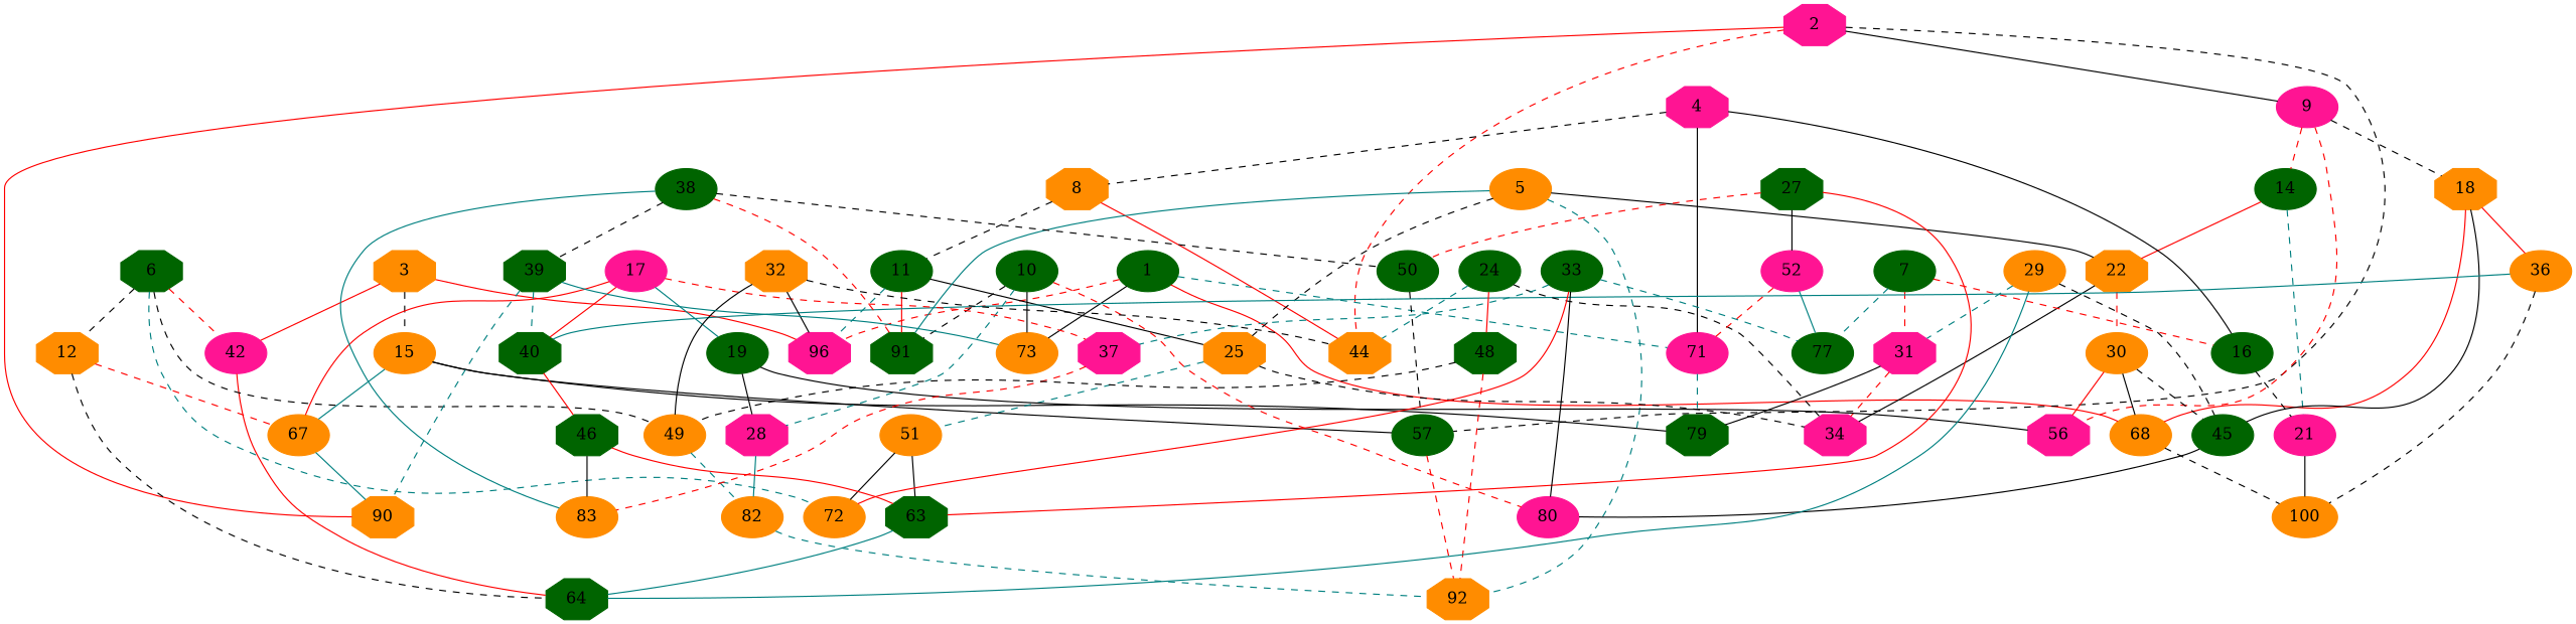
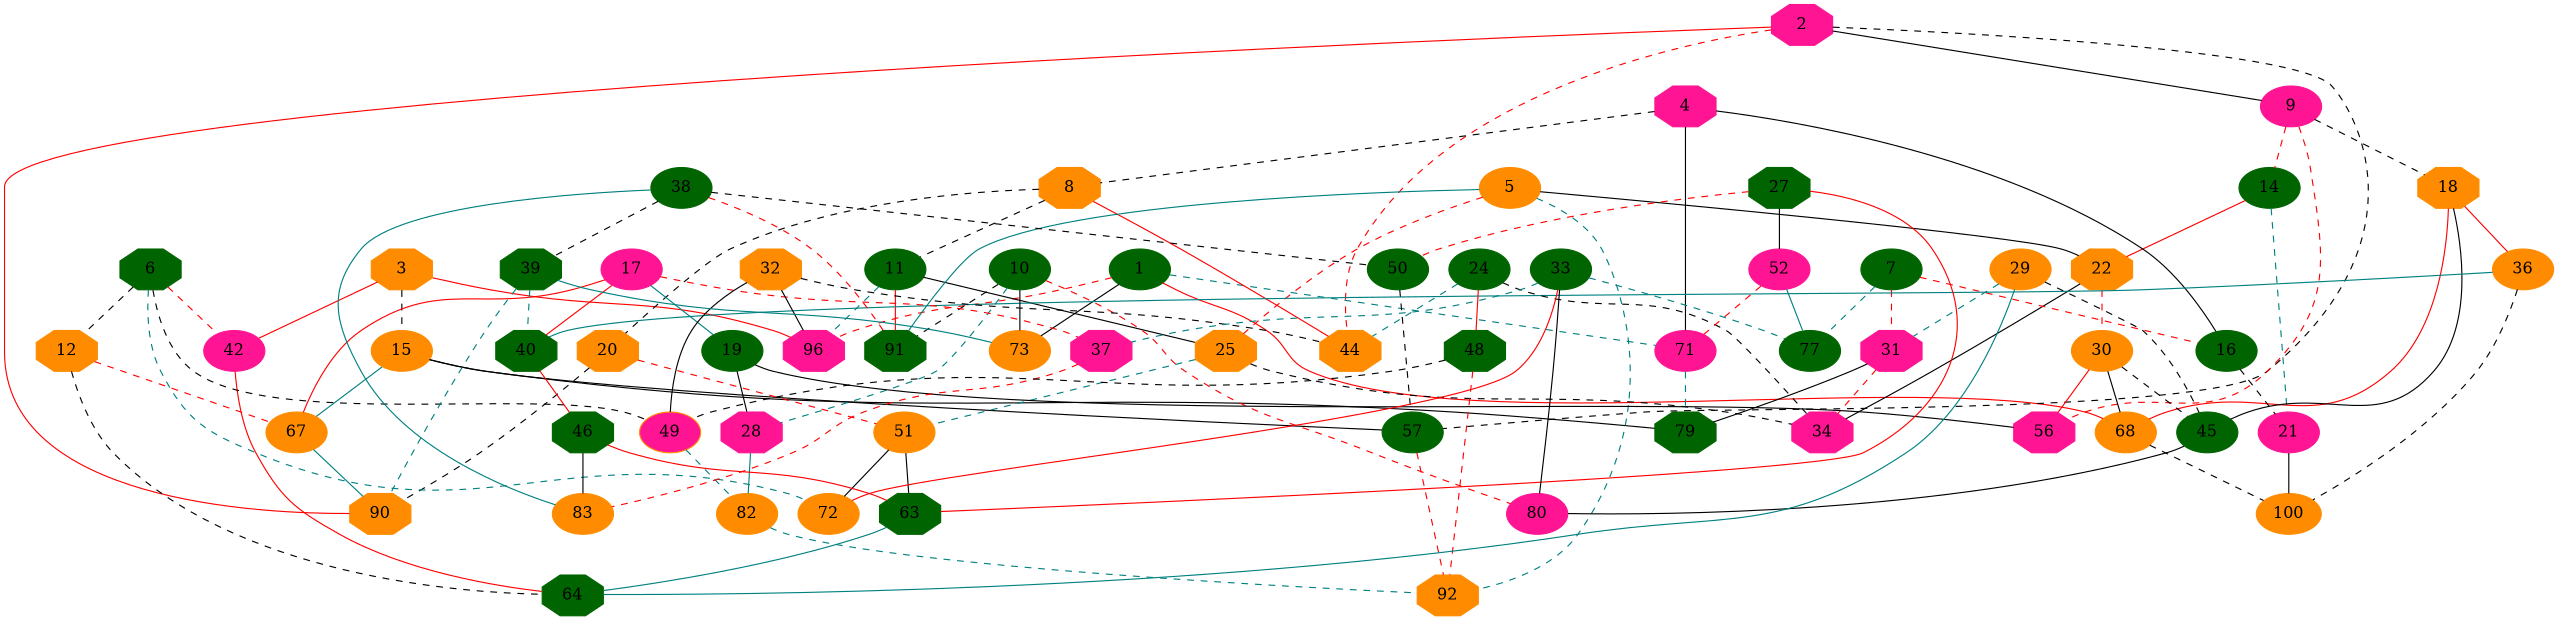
  graph {
    node [color=darkorange shape=ellipse style=filled]
    edge [color=black style=dashed]
    1 [color=darkgreen super="+95"]
    68 [super="+86"]
    71 [color=deeppink super="+99"]
    73
    96 [color=deeppink shape=octagon super="+97"]
    100
    79 [color=darkgreen shape=octagon]
    2 [color=deeppink shape=octagon super="+23"]
    9 [color=deeppink super="+84"]
    44 [shape=octagon]
    57 [color=darkgreen super="+60"]
    90 [shape=octagon super="+98"]
    14 [color=darkgreen]
    18 [shape=octagon super="+54"]
    56 [color=deeppink shape=octagon]
    92 [shape=octagon super="+93"]
    15 [super="+41"]
    67 [super="+88"]
    3 [shape=octagon]
    42 [color=deeppink]
    64 [color=darkgreen shape=octagon super="+66"]
    8 [shape=octagon super="+58"]
    11 [color=darkgreen super="+62"]
+   20 [shape=octagon]
    4 [color=deeppink shape=octagon]
    16 [color=darkgreen super="+55"]
    21 [color=deeppink super="+61"]
    5 [super="+53"]
    22 [shape=octagon super="+35"]
    25 [shape=octagon super="+59"]
    91 [color=darkgreen shape=octagon super="+94"]
    30 [super="+47"]
    34 [color=deeppink shape=octagon super="+69"]
    51 [super="+89"]
    6 [color=darkgreen shape=octagon super="+81"]
    12 [shape=octagon]
-   49 [super="+75"]
+   49 [super="+75" fillcolor=deeppink]
    72
    82
    7 [color=darkgreen]
    31 [color=deeppink shape=octagon super="+43"]
    77 [color=darkgreen]
    28 [color=deeppink shape=octagon super="+78"]
    36
    45 [color=darkgreen super="+65"]
    10 [color=darkgreen super="+13"]
    80 [color=deeppink]
    17 [color=deeppink super="+26"]
    19 [color=darkgreen]
    37 [color=deeppink shape=octagon]
    40 [color=darkgreen shape=octagon super="+76"]
    83
    46 [color=darkgreen shape=octagon]
    63 [color=darkgreen shape=octagon super="+74"]
    24 [color=darkgreen]
    48 [color=darkgreen shape=octagon]
    27 [color=darkgreen shape=octagon]
    50 [color=darkgreen]
    52 [color=deeppink]
    29
    32 [shape=octagon]
    33 [color=darkgreen super="+87"]
    38 [color=darkgreen super="+70"]
    39 [color=darkgreen shape=octagon super="+85"]
    1 -- 68 [color=red style=solid]
    1 -- 71 [color=teal]
    1 -- 73 [style=solid]
    1 -- 96 [color=red]
    68 -- 100
    71 -- 79 [color=teal]
    2 -- 9 [style=solid]
    2 -- 44 [color=red]
    2 -- 57
    2 -- 90 [color=red style=solid]
    9 -- 14 [color=red]
    9 -- 18
    9 -- 56 [color=red]
    57 -- 92 [color=red]
    14 -- 21 [color=teal]
    14 -- 22 [color=red style=solid]
    18 -- 68 [color=red style=solid]
    18 -- 36 [color=red style=solid]
    18 -- 45 [style=solid]
    15 -- 79 [style=solid]
    15 -- 57 [style=solid]
    15 -- 67 [color=teal style=solid]
    67 -- 90 [color=teal style=solid]
    3 -- 96 [color=red style=solid]
    3 -- 15
    3 -- 42 [color=red style=solid]
    42 -- 64 [color=red style=solid]
    8 -- 44 [color=red style=solid]
    8 -- 11
+   8 -- 20
    11 -- 96 [color=teal]
    11 -- 25 [style=solid]
    11 -- 91 [color=red style=solid]
+   20 -- 90
+   20 -- 51 [color=red]
    4 -- 71 [style=solid]
    4 -- 8
    4 -- 16 [style=solid]
    16 -- 21 [weight=2]
    21 -- 100 [style=solid]
    5 -- 92 [color=teal]
    5 -- 22 [style=solid]
-   5 -- 25
+   5 -- 25 [color=red]
    5 -- 91 [color=teal style=solid]
    22 -- 30 [color=red]
    22 -- 34 [style=solid]
    25 -- 34
    25 -- 51 [color=teal]
    30 -- 68 [style=solid]
    30 -- 56 [color=red style=solid]
    30 -- 45
    51 -- 72 [style=solid]
    51 -- 63 [style=solid]
    6 -- 42 [color=red]
    6 -- 12
    6 -- 49
    6 -- 72 [color=teal]
    12 -- 67 [color=red]
    12 -- 64
    49 -- 82 [color=teal]
    82 -- 92 [color=teal]
    7 -- 16 [color=red]
    7 -- 31 [color=red]
    7 -- 77 [color=teal]
    31 -- 79 [style=solid]
    31 -- 34 [color=red]
    28 -- 82 [color=teal style=solid]
    36 -- 100
    36 -- 40 [color=teal style=solid]
    45 -- 80 [style=solid]
    10 -- 73 [style=solid]
    10 -- 91
    10 -- 28 [color=teal]
    10 -- 80 [color=red]
    17 -- 67 [color=red style=solid]
    17 -- 19 [color=teal style=solid]
    17 -- 37 [color=red]
    17 -- 40 [color=red style=solid]
    19 -- 56 [style=solid]
    19 -- 28 [style=solid]
    37 -- 83 [color=red]
    40 -- 46 [color=red style=solid]
    46 -- 83 [style=solid]
    46 -- 63 [color=red style=solid]
    63 -- 64 [color=teal style=solid]
    24 -- 44 [color=teal]
    24 -- 34
    24 -- 48 [color=red style=solid]
    48 -- 92 [color=red]
    48 -- 49
    27 -- 63 [color=red style=solid]
    27 -- 50 [color=red]
    27 -- 52 [style=solid]
    50 -- 57
    52 -- 71 [color=red]
    52 -- 77 [color=teal style=solid]
    29 -- 64 [color=teal style=solid]
    29 -- 31 [color=teal]
    29 -- 45
    32 -- 96 [style=solid]
    32 -- 44
    32 -- 49 [style=solid]
    33 -- 72 [color=red style=solid]
    33 -- 77 [color=teal]
    33 -- 80 [style=solid]
    33 -- 37 [color=teal]
    38 -- 91 [color=red]
    38 -- 83 [color=teal style=solid]
    38 -- 50
    38 -- 39
    39 -- 73 [color=teal style=solid]
    39 -- 90 [color=teal]
    39 -- 40 [color=teal]
  }
